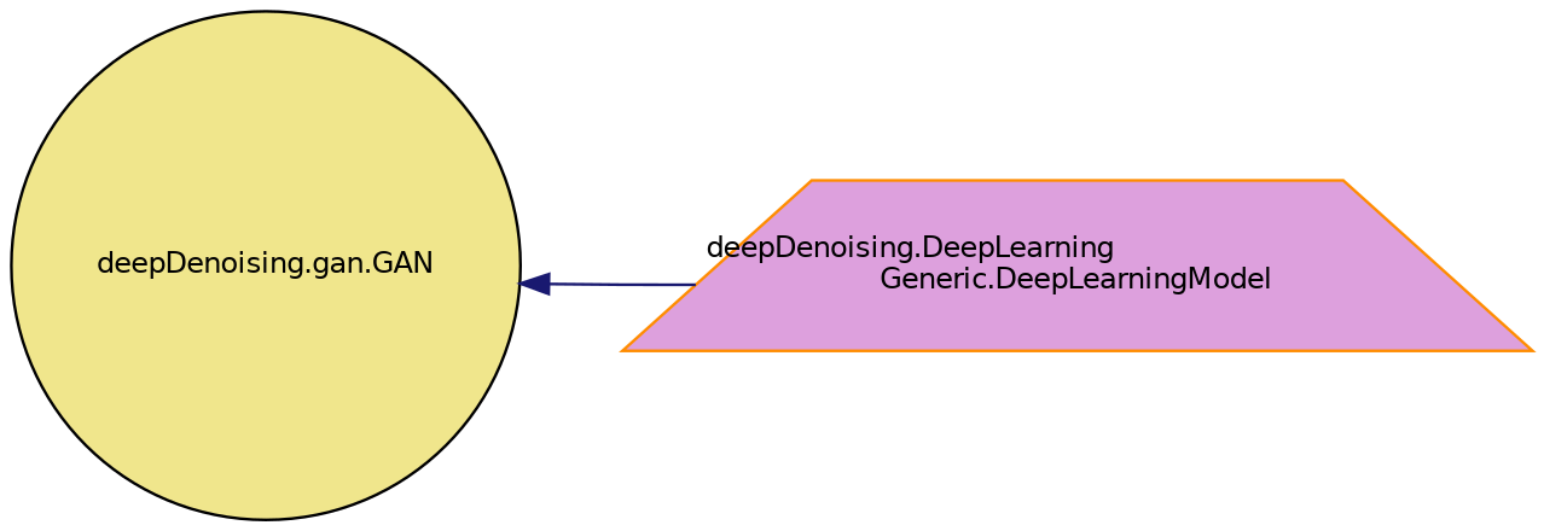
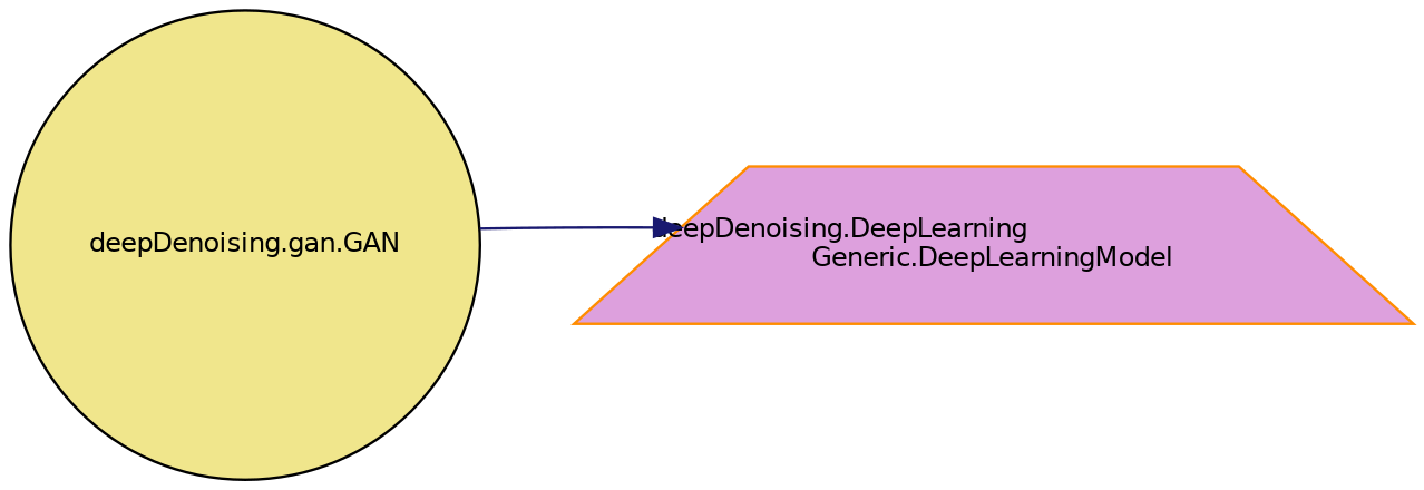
  digraph {
    rankdir=LR
    node [fontname=Helvetica fontsize=10 style=filled]
    n1 [color=black fillcolor=khaki fontcolor=black height=0.2 label="deepDenoising.gan.GAN" shape=circle width=0.4]
    n2 [color=darkorange fillcolor=plum height=0.2 label="deepDenoising.DeepLearning\lGeneric.DeepLearningModel" shape=trapezium width=0.4]
-   n1 -> n2 [color=midnightblue dir=back fontname=Helvetica fontsize=10 labelfontname=Helvetica labelfontsize=10 style=solid]
+   n2 -> n1 [color=midnightblue dir=back fontname=Helvetica fontsize=10 labelfontname=Helvetica labelfontsize=10 style=solid]
  }
